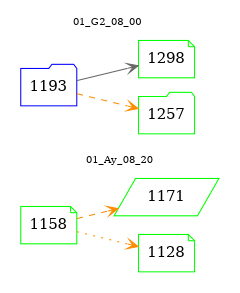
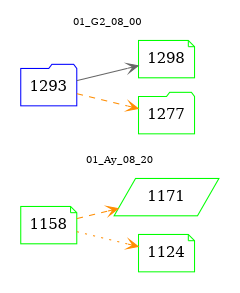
  digraph {
    rankdir=LR
    node [color=green shape=note]
    edge [arrowhead=vee color=darkorange style=dashed]
    n1 [label=1158]
-   n2 [label=1128]
+   n2 [label=1124]
    n3 [label=1171 shape=parallelogram]
-   n4 [color=blue label=1193 shape=folder]
-   n5 [label=1257 shape=folder]
+   n4 [color=blue label=1293 shape=folder]
+   n5 [label=1277 shape=folder]
    n6 [label=1298]
    subgraph cluster_1 {
      color=white
      fontsize=10
      label="01_Ay_08_20"
      n1
      n2
      n3
    }
    subgraph cluster_2 {
      color=white
      fontsize=10
      label="01_G2_08_00"
      n4
      n5
      n6
    }
    n1 -> n2 [style=dotted]
    n1 -> n3
    n4 -> n5
    n4 -> n6 [color=gray40 style=solid]
  }
